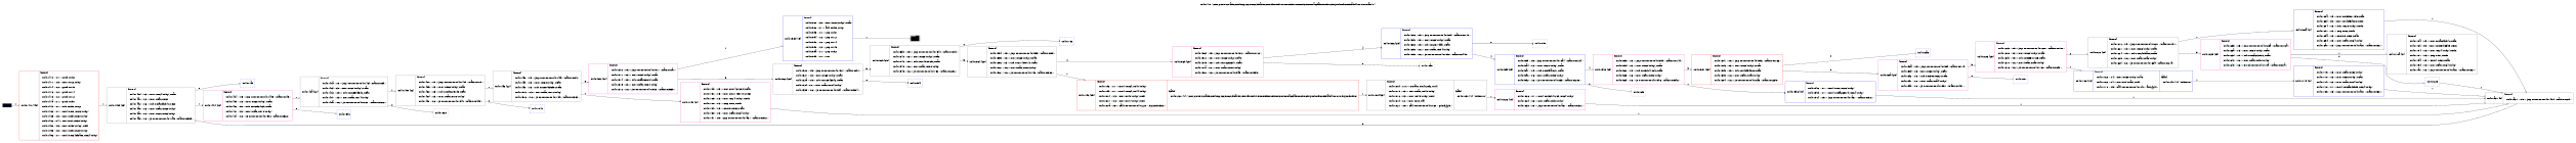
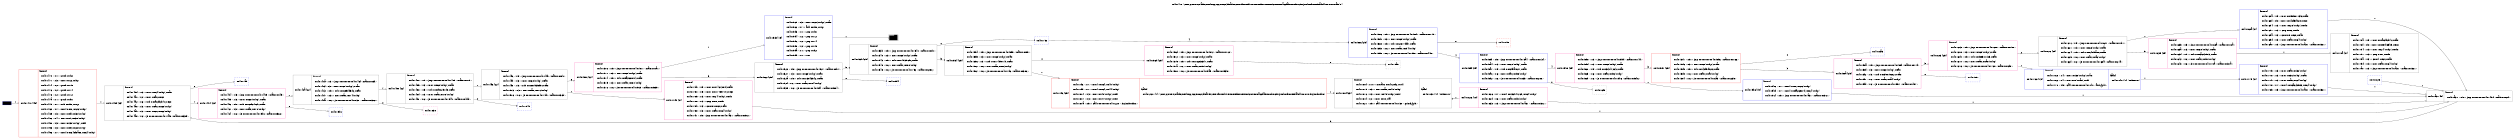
  digraph {
    label="0x401470 (/mnt/c/Users/mathe/Desktop/tcc/POCII/binaries/extr_linuxdriversnetethernetstmicrostmmacchain_mode.c_is_jumbo_frm_Final-ollvm.out::main(0))"
    labelloc=t
    rankdir=LR
    node [color=blue shape=record]
    edge [arrowhead=odot]
    Entry [fillcolor=black height=0.3 shape=box style=filled width=0.3]
    n2 [color=red label="{\n     0x401470 [45]\l\n     | [instrs]\l\n     &nbsp;&nbsp;0x401470 \<+1\>: push %rbp\l\n     &nbsp;&nbsp;0x401471 \<+3\>: mov %rsp,%rbp\l\n     &nbsp;&nbsp;0x401474 \<+2\>: push %r15\l\n     &nbsp;&nbsp;0x401476 \<+2\>: push %r14\l\n     &nbsp;&nbsp;0x401478 \<+2\>: push %r12\l\n     &nbsp;&nbsp;0x40147a \<+1\>: push %rbx\l\n     &nbsp;&nbsp;0x40147b \<+7\>: sub $0xb0,%rsp\l\n     &nbsp;&nbsp;0x401482 \<+7\>: movl $0x0,-0x2c(%rbp)\l\n     &nbsp;&nbsp;0x401489 \<+3\>: mov %edi,-0x30(%rbp)\l\n     &nbsp;&nbsp;0x40148c \<+4\>: mov %rsi,-0x38(%rbp)\l\n     &nbsp;&nbsp;0x401490 \<+3\>: mov -0x30(%rbp),%edi\l\n     &nbsp;&nbsp;0x401493 \<+3\>: mov %edi,-0x28(%rbp)\l\n     &nbsp;&nbsp;0x401496 \<+7\>: movl $0x648f8aee,-0x64(%rbp)\l\n  }"]
    n3 [color=gray40 label="{\n     0x40149d [23]\l\n     | [instrs]\l\n     &nbsp;&nbsp;0x40149d \<+3\>: mov -0x64(%rbp),%eax\l\n     &nbsp;&nbsp;0x4014a0 \<+2\>: mov %eax,%ecx\l\n     &nbsp;&nbsp;0x4014a2 \<+6\>: sub $0xacdfcd7b,%ecx\l\n     &nbsp;&nbsp;0x4014a8 \<+3\>: mov %eax,-0x68(%rbp)\l\n     &nbsp;&nbsp;0x4014ab \<+3\>: mov %ecx,-0x6c(%rbp)\l\n     &nbsp;&nbsp;0x4014ae \<+6\>: je 00000000004017a5 \<main+0x335\>\l\n  }"]
    n4 [label="{\n     0x4017a5\l\n  }" style=dashed]
    n5 [color=deeppink label="{\n     0x4014b4 [22]\l\n     | [instrs]\l\n     &nbsp;&nbsp;0x4014b4 \<+5\>: jmp 00000000004014b9 \<main+0x49\>\l\n     &nbsp;&nbsp;0x4014b9 \<+3\>: mov -0x68(%rbp),%eax\l\n     &nbsp;&nbsp;0x4014bc \<+5\>: sub $0xc0fc1b2b,%eax\l\n     &nbsp;&nbsp;0x4014c1 \<+3\>: mov %eax,-0x70(%rbp)\l\n     &nbsp;&nbsp;0x4014c4 \<+6\>: je 00000000004019dc \<main+0x56c\>\l\n  }"]
    n6 [label="{\n     0x4019dc\l\n  }" style=dashed]
    n7 [color=gray40 label="{\n     0x4014ca [22]\l\n     | [instrs]\l\n     &nbsp;&nbsp;0x4014ca \<+5\>: jmp 00000000004014cf \<main+0x5f\>\l\n     &nbsp;&nbsp;0x4014cf \<+3\>: mov -0x68(%rbp),%eax\l\n     &nbsp;&nbsp;0x4014d2 \<+5\>: sub $0xce9dd5dc,%eax\l\n     &nbsp;&nbsp;0x4014d7 \<+3\>: mov %eax,-0x74(%rbp)\l\n     &nbsp;&nbsp;0x4014da \<+6\>: je 0000000000401838 \<main+0x3c8\>\l\n  }"]
    n8 [color=deeppink label="{\n     0x401838\l\n  }" style=dashed]
    n9 [color=gray40 label="{\n     0x4014e0 [22]\l\n     | [instrs]\l\n     &nbsp;&nbsp;0x4014e0 \<+5\>: jmp 00000000004014e5 \<main+0x75\>\l\n     &nbsp;&nbsp;0x4014e5 \<+3\>: mov -0x68(%rbp),%eax\l\n     &nbsp;&nbsp;0x4014e8 \<+5\>: sub $0xd90291de,%eax\l\n     &nbsp;&nbsp;0x4014ed \<+3\>: mov %eax,-0x78(%rbp)\l\n     &nbsp;&nbsp;0x4014f0 \<+6\>: je 000000000040194b \<main+0x4db\>\l\n  }"]
    Exit [color=gray40 fillcolor=black height=0.3 peripheries=2 shape=folder style=filled width=0.3]
    n11 [label="{\n     0x40194b\l\n  }" style=dashed]
    n12 [color=gray40 label="{\n     0x4014f6 [22]\l\n     | [instrs]\l\n     &nbsp;&nbsp;0x4014f6 \<+5\>: jmp 00000000004014fb \<main+0x8b\>\l\n     &nbsp;&nbsp;0x4014fb \<+3\>: mov -0x68(%rbp),%eax\l\n     &nbsp;&nbsp;0x4014fe \<+5\>: sub $0xee7b35b9,%eax\l\n     &nbsp;&nbsp;0x401503 \<+3\>: mov %eax,-0x7c(%rbp)\l\n     &nbsp;&nbsp;0x401506 \<+6\>: je 00000000004017db \<main+0x36b\>\l\n  }"]
    n13 [color=deeppink label="{\n     0x401826 [18]\l\n     | [instrs]\l\n     &nbsp;&nbsp;0x401826 \<+7\>: movl $0x3cb4726b,-0x64(%rbp)\l\n     &nbsp;&nbsp;0x40182d \<+6\>: mov %eax,-0xbc(%rbp)\l\n     &nbsp;&nbsp;0x401833 \<+5\>: jmp 0000000000401a31 \<main+0x5c1\>\l\n  }"]
    n14 [color=gray40 label="{\n     0x401a31 [5]\l\n     | [instrs]\l\n     &nbsp;&nbsp;0x401a31 \<+5\>: jmp 000000000040149d \<main+0x2d\>\l\n  }"]
    n15 [color=deeppink label="{\n     0x4017db [27]\l\n     | [instrs]\l\n     &nbsp;&nbsp;0x4017db \<+5\>: mov $0x7461381f,%eax\l\n     &nbsp;&nbsp;0x4017e0 \<+5\>: mov $0x174e971b,%ecx\l\n     &nbsp;&nbsp;0x4017e5 \<+3\>: mov -0x24(%rbp),%edx\l\n     &nbsp;&nbsp;0x4017e8 \<+3\>: cmp $0x0,%edx\l\n     &nbsp;&nbsp;0x4017eb \<+3\>: cmove %ecx,%eax\l\n     &nbsp;&nbsp;0x4017ee \<+3\>: mov %eax,-0x64(%rbp)\l\n     &nbsp;&nbsp;0x4017f1 \<+5\>: jmp 0000000000401a31 \<main+0x5c1\>\l\n  }"]
    n16 [color=deeppink label="{\n     0x40150c [22]\l\n     | [instrs]\l\n     &nbsp;&nbsp;0x40150c \<+5\>: jmp 0000000000401511 \<main+0xa1\>\l\n     &nbsp;&nbsp;0x401511 \<+3\>: mov -0x68(%rbp),%eax\l\n     &nbsp;&nbsp;0x401514 \<+5\>: sub $0xfa26e87d,%eax\l\n     &nbsp;&nbsp;0x401519 \<+3\>: mov %eax,-0x80(%rbp)\l\n     &nbsp;&nbsp;0x40151c \<+6\>: je 00000000004019c9 \<main+0x559\>\l\n  }"]
    n17 [color=gray40 label="{\n     0x40180f [23]\l\n     | [instrs]\l\n     &nbsp;&nbsp;0x40180f \<+10\>: movabs $0x4020f2,%rdi\l\n     &nbsp;&nbsp;0x401819 \<+3\>: mov %eax,-0x48(%rbp)\l\n     &nbsp;&nbsp;0x40181c \<+3\>: mov -0x48(%rbp),%esi\l\n     &nbsp;&nbsp;0x40181f \<+2\>: mov $0x0,%al\l\n     &nbsp;&nbsp;0x401821 \<+5\>: call 0000000000401030 \<printf@plt\>\l\n     | [calls]\l\n     &nbsp;&nbsp;0x401030 \{1\} (unknown)\l\n  }"]
    n18 [label="{\n     0x4019c9 [19]\l\n     | [instrs]\l\n     &nbsp;&nbsp;0x4019c9 \<+3\>: mov -0x2c(%rbp),%eax\l\n     &nbsp;&nbsp;0x4019cc \<+7\>: add $0xb0,%rsp\l\n     &nbsp;&nbsp;0x4019d3 \<+1\>: pop %rbx\l\n     &nbsp;&nbsp;0x4019d4 \<+2\>: pop %r12\l\n     &nbsp;&nbsp;0x4019d6 \<+2\>: pop %r14\l\n     &nbsp;&nbsp;0x4019d8 \<+2\>: pop %r15\l\n     &nbsp;&nbsp;0x4019da \<+1\>: pop %rbp\l\n     &nbsp;&nbsp;0x4019db \<+1\>: ret\l\n  }"]
    n19 [color=gray40 label="{\n     0x401522 [25]\l\n     | [instrs]\l\n     &nbsp;&nbsp;0x401522 \<+5\>: jmp 0000000000401527 \<main+0xb7\>\l\n     &nbsp;&nbsp;0x401527 \<+3\>: mov -0x68(%rbp),%eax\l\n     &nbsp;&nbsp;0x40152a \<+5\>: sub $0x13e43542,%eax\l\n     &nbsp;&nbsp;0x40152f \<+6\>: mov %eax,-0x84(%rbp)\l\n     &nbsp;&nbsp;0x401535 \<+6\>: je 00000000004019f4 \<main+0x584\>\l\n  }"]
    n20 [label="{\n     0x40164e\l\n  }" style=dashed]
    n21 [label="{\n     0x4019f4\l\n  }" style=dashed]
    n22 [color=gray40 label="{\n     0x40153b [25]\l\n     | [instrs]\l\n     &nbsp;&nbsp;0x40153b \<+5\>: jmp 0000000000401540 \<main+0xd0\>\l\n     &nbsp;&nbsp;0x401540 \<+3\>: mov -0x68(%rbp),%eax\l\n     &nbsp;&nbsp;0x401543 \<+5\>: sub $0x148396dc,%eax\l\n     &nbsp;&nbsp;0x401548 \<+6\>: mov %eax,-0x88(%rbp)\l\n     &nbsp;&nbsp;0x40154e \<+6\>: je 000000000040175c \<main+0x2ec\>\l\n  }"]
    n23 [color=gray40 label="{\n     0x40178a [27]\l\n     | [instrs]\l\n     &nbsp;&nbsp;0x40178a \<+5\>: mov $0xacdfcd7b,%eax\l\n     &nbsp;&nbsp;0x40178f \<+5\>: mov $0xee7b35b9,%ecx\l\n     &nbsp;&nbsp;0x401794 \<+3\>: mov -0x24(%rbp),%edx\l\n     &nbsp;&nbsp;0x401797 \<+3\>: cmp $0x1,%edx\l\n     &nbsp;&nbsp;0x40179a \<+3\>: cmovl %ecx,%eax\l\n     &nbsp;&nbsp;0x40179d \<+3\>: mov %eax,-0x64(%rbp)\l\n     &nbsp;&nbsp;0x4017a0 \<+5\>: jmp 0000000000401a31 \<main+0x5c1\>\l\n  }"]
    n24 [label="{\n     0x40175c\l\n  }" style=dashed]
    n25 [color=gray40 label="{\n     0x401554 [25]\l\n     | [instrs]\l\n     &nbsp;&nbsp;0x401554 \<+5\>: jmp 0000000000401559 \<main+0xe9\>\l\n     &nbsp;&nbsp;0x401559 \<+3\>: mov -0x68(%rbp),%eax\l\n     &nbsp;&nbsp;0x40155c \<+5\>: sub $0x174e971b,%eax\l\n     &nbsp;&nbsp;0x401561 \<+6\>: mov %eax,-0x8c(%rbp)\l\n     &nbsp;&nbsp;0x401567 \<+6\>: je 00000000004017f6 \<main+0x386\>\l\n  }"]
    n26 [label="{\n     0x401775 [21]\l\n     | [instrs]\l\n     &nbsp;&nbsp;0x401775 \<+3\>: mov %eax,-0x3c(%rbp)\l\n     &nbsp;&nbsp;0x401778 \<+3\>: mov -0x3c(%rbp),%eax\l\n     &nbsp;&nbsp;0x40177b \<+3\>: mov %eax,-0x24(%rbp)\l\n     &nbsp;&nbsp;0x40177e \<+7\>: movl $0x6a6d29e3,-0x64(%rbp)\l\n     &nbsp;&nbsp;0x401785 \<+5\>: jmp 0000000000401a31 \<main+0x5c1\>\l\n  }"]
    n27 [color=red label="{\n     0x4017f6 [25]\l\n     | [instrs]\l\n     &nbsp;&nbsp;0x4017f6 \<+7\>: movl $0x64,-0x40(%rbp)\l\n     &nbsp;&nbsp;0x4017fd \<+7\>: movl $0x64,-0x44(%rbp)\l\n     &nbsp;&nbsp;0x401804 \<+3\>: mov -0x40(%rbp),%edi\l\n     &nbsp;&nbsp;0x401807 \<+3\>: mov -0x44(%rbp),%esi\l\n     &nbsp;&nbsp;0x40180a \<+5\>: call 0000000000401220 \<is_jumbo_frm\>\l\n     | [calls]\l\n     &nbsp;&nbsp;0x401220 \{1\} (/mnt/c/Users/mathe/Desktop/tcc/POCII/binaries/extr_linuxdriversnetethernetstmicrostmmacchain_mode.c_is_jumbo_frm_Final-ollvm.out::is_jumbo_frm)\l\n  }"]
    n28 [color=deeppink label="{\n     0x40156d [25]\l\n     | [instrs]\l\n     &nbsp;&nbsp;0x40156d \<+5\>: jmp 0000000000401572 \<main+0x102\>\l\n     &nbsp;&nbsp;0x401572 \<+3\>: mov -0x68(%rbp),%eax\l\n     &nbsp;&nbsp;0x401575 \<+5\>: sub $0x1c2e33d7,%eax\l\n     &nbsp;&nbsp;0x40157a \<+6\>: mov %eax,-0x90(%rbp)\l\n     &nbsp;&nbsp;0x401580 \<+6\>: je 00000000004019a5 \<main+0x535\>\l\n  }"]
    n29 [color=gray40 label="{\n     0x4019a5\l\n  }" style=dashed]
    n30 [label="{\n     0x401586 [25]\l\n     | [instrs]\l\n     &nbsp;&nbsp;0x401586 \<+5\>: jmp 000000000040158b \<main+0x11b\>\l\n     &nbsp;&nbsp;0x40158b \<+3\>: mov -0x68(%rbp),%eax\l\n     &nbsp;&nbsp;0x40158e \<+5\>: sub $0x2877bff7,%eax\l\n     &nbsp;&nbsp;0x401593 \<+6\>: mov %eax,-0x94(%rbp)\l\n     &nbsp;&nbsp;0x401599 \<+6\>: je 00000000004018be \<main+0x44e\>\l\n  }"]
    n31 [color=red label="{\n     0x4018be\l\n  }" style=dashed]
    n32 [label="{\n     0x40159f [25]\l\n     | [instrs]\l\n     &nbsp;&nbsp;0x40159f \<+5\>: jmp 00000000004015a4 \<main+0x134\>\l\n     &nbsp;&nbsp;0x4015a4 \<+3\>: mov -0x68(%rbp),%eax\l\n     &nbsp;&nbsp;0x4015a7 \<+5\>: sub $0x2f5a7e27,%eax\l\n     &nbsp;&nbsp;0x4015ac \<+6\>: mov %eax,-0x98(%rbp)\l\n     &nbsp;&nbsp;0x4015b2 \<+6\>: je 00000000004016f8 \<main+0x288\>\l\n  }"]
    n33 [color=deeppink label="{\n     0x401635 [25]\l\n     | [instrs]\l\n     &nbsp;&nbsp;0x401635 \<+5\>: jmp 000000000040163a \<main+0x1ca\>\l\n     &nbsp;&nbsp;0x40163a \<+3\>: mov -0x68(%rbp),%eax\l\n     &nbsp;&nbsp;0x40163d \<+5\>: sub $0x6a6d29e3,%eax\l\n     &nbsp;&nbsp;0x401642 \<+6\>: mov %eax,-0xb0(%rbp)\l\n     &nbsp;&nbsp;0x401648 \<+6\>: je 000000000040178a \<main+0x31a\>\l\n  }"]
    n34 [color=gray40 label="{\n     0x4016f8\l\n  }" style=dashed]
    n35 [color=deeppink label="{\n     0x4015b8 [25]\l\n     | [instrs]\l\n     &nbsp;&nbsp;0x4015b8 \<+5\>: jmp 00000000004015bd \<main+0x14d\>\l\n     &nbsp;&nbsp;0x4015bd \<+3\>: mov -0x68(%rbp),%eax\l\n     &nbsp;&nbsp;0x4015c0 \<+5\>: sub $0x3cb4726b,%eax\l\n     &nbsp;&nbsp;0x4015c5 \<+6\>: mov %eax,-0x9c(%rbp)\l\n     &nbsp;&nbsp;0x4015cb \<+6\>: je 00000000004019b6 \<main+0x546\>\l\n  }"]
    n36 [label="{\n     0x40168a [27]\l\n     | [instrs]\l\n     &nbsp;&nbsp;0x40168a \<+5\>: mov $0x5e501135,%eax\l\n     &nbsp;&nbsp;0x40168f \<+5\>: mov $0x42f5db2e,%ecx\l\n     &nbsp;&nbsp;0x401694 \<+3\>: mov -0x28(%rbp),%edx\l\n     &nbsp;&nbsp;0x401697 \<+3\>: cmp $0x2,%edx\l\n     &nbsp;&nbsp;0x40169a \<+3\>: cmovne %ecx,%eax\l\n     &nbsp;&nbsp;0x40169d \<+3\>: mov %eax,-0x64(%rbp)\l\n     &nbsp;&nbsp;0x4016a0 \<+5\>: jmp 0000000000401a31 \<main+0x5c1\>\l\n  }"]
    n37 [label="{\n     0x4019b6 [19]\l\n     | [instrs]\l\n     &nbsp;&nbsp;0x4019b6 \<+7\>: movl $0x0,-0x2c(%rbp)\l\n     &nbsp;&nbsp;0x4019bd \<+7\>: movl $0xfa26e87d,-0x64(%rbp)\l\n     &nbsp;&nbsp;0x4019c4 \<+5\>: jmp 0000000000401a31 \<main+0x5c1\>\l\n  }"]
    n38 [color=red label="{\n     0x4015d1 [25]\l\n     | [instrs]\l\n     &nbsp;&nbsp;0x4015d1 \<+5\>: jmp 00000000004015d6 \<main+0x166\>\l\n     &nbsp;&nbsp;0x4015d6 \<+3\>: mov -0x68(%rbp),%eax\l\n     &nbsp;&nbsp;0x4015d9 \<+5\>: sub $0x42f5db2e,%eax\l\n     &nbsp;&nbsp;0x4015de \<+6\>: mov %eax,-0xa0(%rbp)\l\n     &nbsp;&nbsp;0x4015e4 \<+6\>: je 00000000004016a5 \<main+0x235\>\l\n  }"]
    n39 [color=gray40 label="{\n     0x40161c [25]\l\n     | [instrs]\l\n     &nbsp;&nbsp;0x40161c \<+5\>: jmp 0000000000401621 \<main+0x1b1\>\l\n     &nbsp;&nbsp;0x401621 \<+3\>: mov -0x68(%rbp),%eax\l\n     &nbsp;&nbsp;0x401624 \<+5\>: sub $0x648f8aee,%eax\l\n     &nbsp;&nbsp;0x401629 \<+6\>: mov %eax,-0xac(%rbp)\l\n     &nbsp;&nbsp;0x40162f \<+6\>: je 000000000040168a \<main+0x21a\>\l\n  }"]
    n40 [label="{\n     0x4016a5\l\n  }" style=dashed]
    n41 [color=deeppink label="{\n     0x4015ea [25]\l\n     | [instrs]\l\n     &nbsp;&nbsp;0x4015ea \<+5\>: jmp 00000000004015ef \<main+0x17f\>\l\n     &nbsp;&nbsp;0x4015ef \<+3\>: mov -0x68(%rbp),%eax\l\n     &nbsp;&nbsp;0x4015f2 \<+5\>: sub $0x59019ce2,%eax\l\n     &nbsp;&nbsp;0x4015f7 \<+6\>: mov %eax,-0xa4(%rbp)\l\n     &nbsp;&nbsp;0x4015fd \<+6\>: je 0000000000401957 \<main+0x4e7\>\l\n  }"]
    n42 [label="{\n     0x401768 [13]\l\n     | [instrs]\l\n     &nbsp;&nbsp;0x401768 \<+4\>: mov -0x38(%rbp),%rax\l\n     &nbsp;&nbsp;0x40176c \<+4\>: mov 0x8(%rax),%rdi\l\n     &nbsp;&nbsp;0x401770 \<+5\>: call 0000000000401040 \<atoi@plt\>\l\n     | [calls]\l\n     &nbsp;&nbsp;0x401040 \{1\} (unknown)\l\n  }"]
    n43 [color=deeppink label="{\n     0x401603 [25]\l\n     | [instrs]\l\n     &nbsp;&nbsp;0x401603 \<+5\>: jmp 0000000000401608 \<main+0x198\>\l\n     &nbsp;&nbsp;0x401608 \<+3\>: mov -0x68(%rbp),%eax\l\n     &nbsp;&nbsp;0x40160b \<+5\>: sub $0x5e501135,%eax\l\n     &nbsp;&nbsp;0x401610 \<+6\>: mov %eax,-0xa8(%rbp)\l\n     &nbsp;&nbsp;0x401616 \<+6\>: je 0000000000401768 \<main+0x2f8\>\l\n  }"]
    n44 [label="{\n     0x401957\l\n  }" style=dashed]
    Entry -> n2 [label=" 1"]
    n2 -> n3 [label=" 1"]
    n3 -> n4 [arrowhead=onormal label=" 0"]
    n3 -> n5 [arrowhead=tee label=" 7"]
    n5 -> n6 [arrowhead=onormal label=" 0"]
    n5 -> n7 [arrowhead=onormal label=" 7"]
    n7 -> n8 [label=" 0"]
    n7 -> n9 [arrowhead=onormal label=" 7"]
    n9 -> n11 [arrowhead=tee label=" 0"]
    n9 -> n12 [label=" 7"]
    n12 -> n15 [arrowhead=tee label=" 1"]
    n12 -> n16 [arrowhead=onormal label=" 6"]
    n13 -> n14 [label=" 1"]
    n14 -> n3 [label=" 6"]
    n15 -> n14 [arrowhead=onormal label=" 1"]
    n16 -> n18 [label=" 1"]
    n16 -> n19 [arrowhead=onormal label=" 5"]
-   n17 -> n13 [arrowhead=tee label=" 1"]
+   n13 -> n17 [arrowhead=tee label=" 1"]
    n18 -> Exit [label=" 1"]
    n19 -> n21 [arrowhead=tee label=" 0"]
    n19 -> n22 [arrowhead=tee label=" 5"]
    n20 -> n14 [arrowhead=onormal label=" 1"]
    n22 -> n24 [arrowhead=tee label=" 0"]
    n22 -> n25 [arrowhead=tee label=" 5"]
    n25 -> n27 [arrowhead=onormal label=" 1"]
    n25 -> n28 [arrowhead=onormal label=" 4"]
    n26 -> n14 [label=" 1"]
    n27 -> n17 [arrowhead=tee label=" 1"]
    n28 -> n29 [arrowhead=tee label=" 0"]
-   n28 -> n30 [arrowhead=tee label=" 4"]
+   n24 -> n30 [arrowhead=tee label=" 4"]
    n30 -> n31 [arrowhead=tee label=" 0"]
    n30 -> n32 [arrowhead=onormal label=" 4"]
    n32 -> n34 [label=" 0"]
    n32 -> n35 [label=" 4"]
-   n33 -> n20 [arrowhead=onormal label=" 0"]
    n33 -> n23 [label=" 1"]
    n35 -> n37 [arrowhead=tee label=" 1"]
    n35 -> n38 [arrowhead=onormal label=" 3"]
    n36 -> n14 [arrowhead=onormal label=" 1"]
    n37 -> n14 [arrowhead=tee label=" 1"]
    n38 -> n40 [label=" 0"]
    n38 -> n41 [arrowhead=onormal label=" 3"]
    n39 -> n33 [label=" 9"]
    n39 -> n36 [arrowhead=onormal label=" 1"]
    n41 -> n43 [label=" 3"]
    n41 -> n44 [label=" 0"]
    n42 -> n26 [arrowhead=tee label=" 1"]
    n43 -> n39 [arrowhead=onormal label=" 2"]
    n43 -> n42 [label=" 1"]
  }
